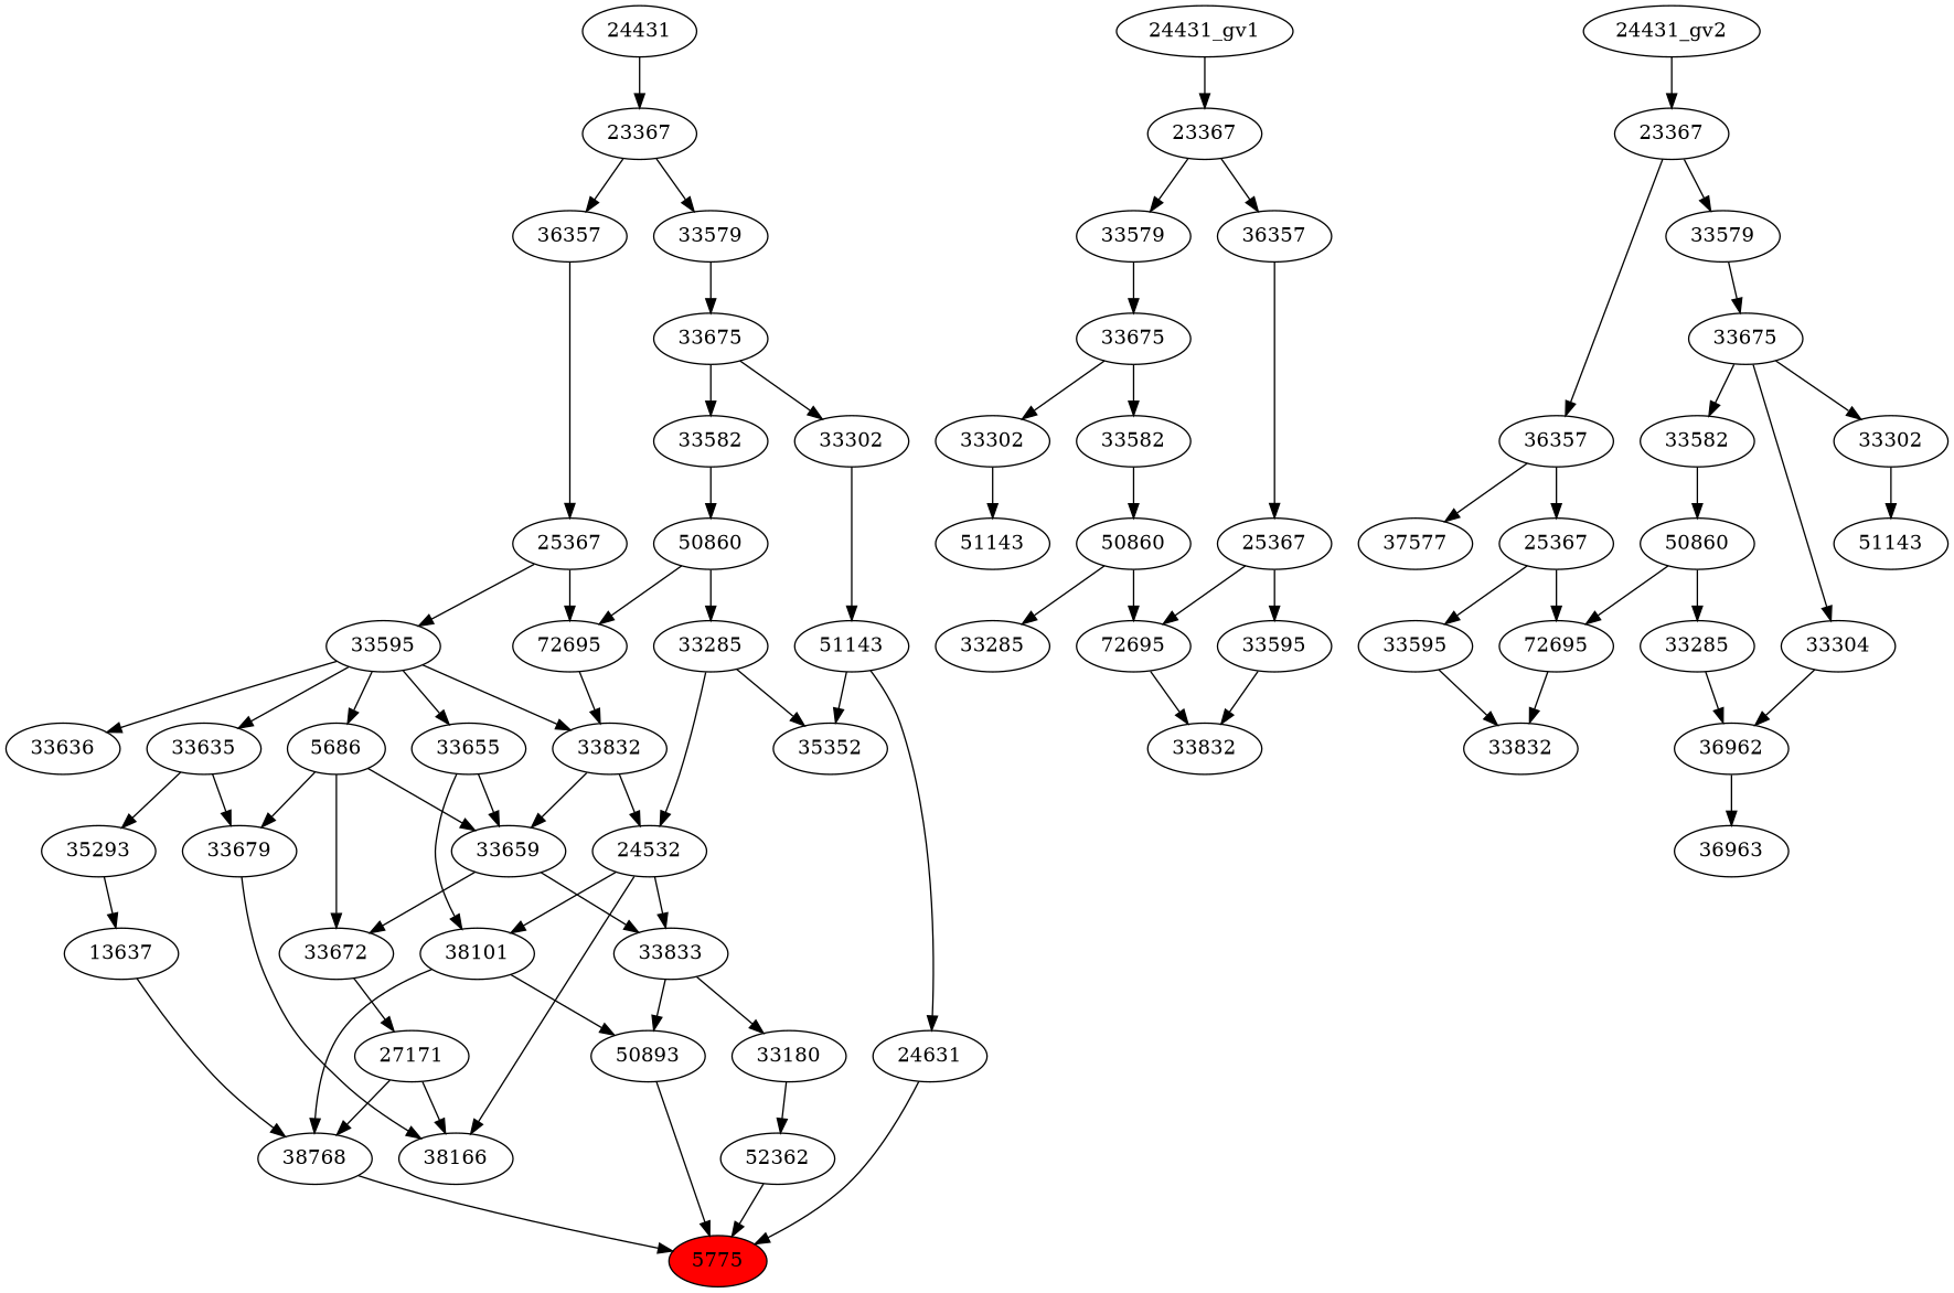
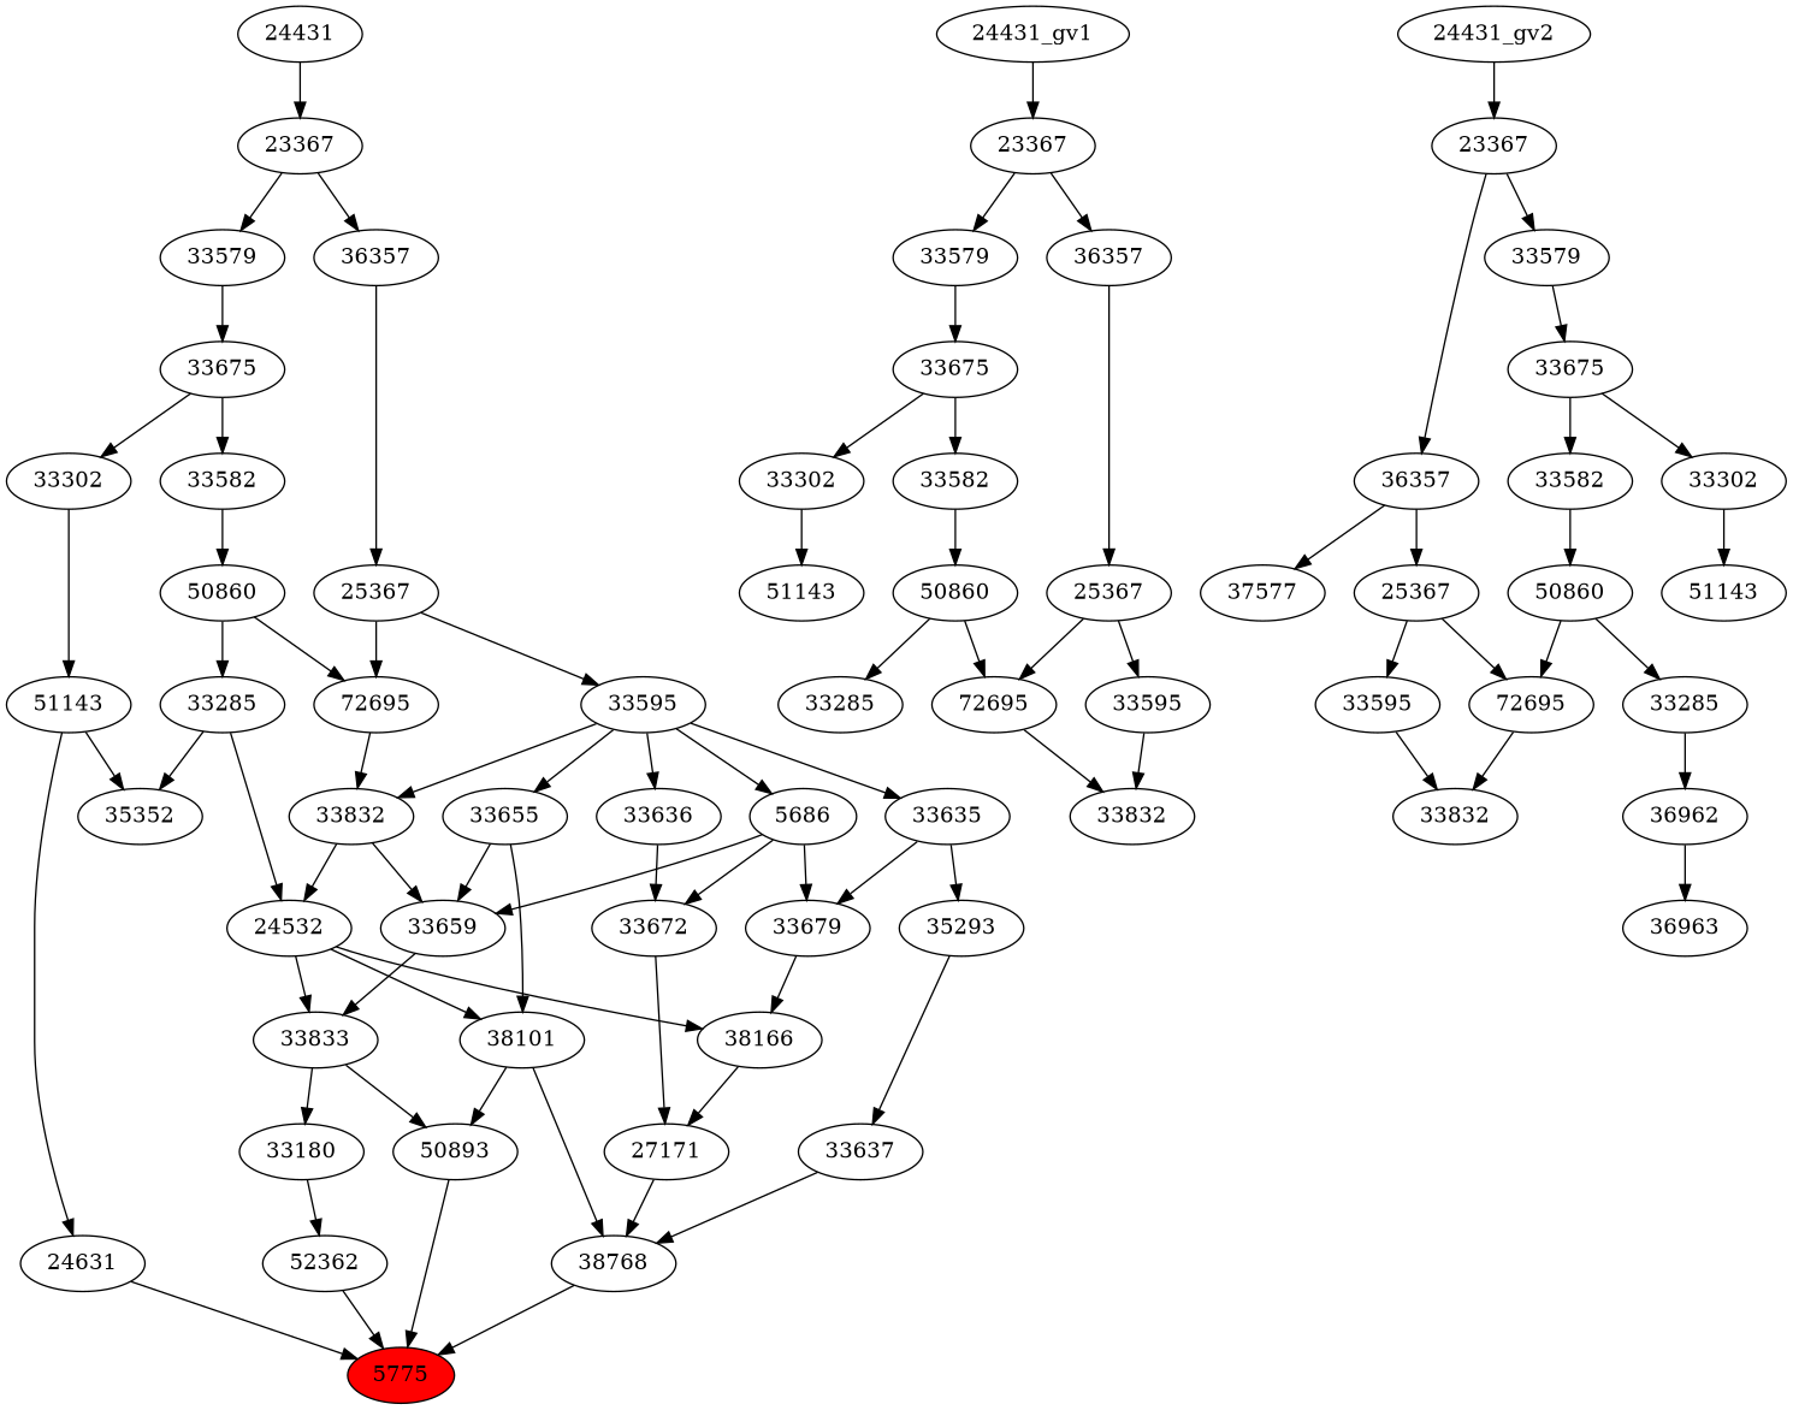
  strict digraph {
    n1 [fillcolor=red label=5775 style=filled]
    n2 [label=38768]
    n3 [label=50893]
    n4 [label=52362]
    n5 [label=24631]
    n6 [label=27171]
    n7 [label=38101]
    n8 [label=33833]
    n9 [label=33180]
-   n10 [label=13637]
+   n10 [label=33637]
    n11 [label=51143]
    n12 [label=35352]
    n13 [label=33672]
    n14 [label=38166]
    n15 [label=24532]
    n16 [label=33659]
    n17 [label=35293]
    n18 [label=33302]
    n19 [label=33636]
    n20 [label=5686]
    n21 [label=33679]
    n22 [label=33285]
    n23 [label=33832]
    n24 [label=33655]
    n25 [label=33635]
    n26 [label=33675]
    n27 [label=33582]
    n28 [label=50860]
    n29 [label=33595]
    n30 [label=72695]
    n31 [label=33579]
    n32 [label=25367]
    n33 [label=23367]
    n34 [label=36357]
    n35 [label=24431]
    n36 [label=51143]
    n37 [label=33302]
    n38 [label=33675]
    n39 [label=33582]
    n40 [label=50860]
    n41 [label=33285]
    n42 [label=72695]
    n43 [label=33832]
    n44 [label=33595]
    n45 [label=33579]
    n46 [label=25367]
    n47 [label=23367]
    n48 [label=36357]
    "24431_gv1"
    n50 [label=33285]
    n51 [label=36962]
    n52 [label=36963]
    n53 [label=50860]
    n54 [label=72695]
    n55 [label=33832]
    n56 [label=33582]
    n57 [label=37577]
    n58 [label=36357]
    n59 [label=25367]
    n60 [label=33595]
    n61 [label=33675]
-   n62 [label=33304]
    n63 [label=33302]
    n64 [label=51143]
    n65 [label=33579]
    n66 [label=23367]
    "24431_gv2"
    subgraph sub_1 {
      n1
      n2
      n3
      n4
      n5
      n6
      n7
      n8
      n9
      n10
      n11
      n12
      n13
      n14
      n15
      n16
      n17
      n18
      n19
      n20
      n21
      n22
      n23
      n24
      n25
      n26
      n27
      n28
      n29
      n30
      n31
      n32
      n33
      n34
      n35
    }
    subgraph sub_2 {
      n36
      n37
      n38
      n39
      n40
      n41
      n42
      n43
      n44
      n45
      n46
      n47
      n48
      "24431_gv1"
    }
    subgraph sub_3 {
      n50
      n51
      n52
      n53
      n54
      n55
      n56
      n57
      n58
      n59
      n60
      n61
-     n62
      n63
      n64
      n65
      n66
      "24431_gv2"
    }
    n2 -> n1
    n3 -> n1
    n4 -> n1
    n5 -> n1
    n6 -> n2
    n7 -> n2
    n7 -> n3
    n8 -> n3
    n8 -> n9
    n9 -> n4
    n10 -> n2
    n11 -> n5
    n11 -> n12
    n13 -> n6
-   n6 -> n14
+   n14 -> n6
    n15 -> n7
    n15 -> n8
    n15 -> n14
    n16 -> n8
    n17 -> n10
    n18 -> n11
-   n16 -> n13
+   n19 -> n13
    n20 -> n13
    n20 -> n16
    n20 -> n21
    n21 -> n14
    n22 -> n12
    n22 -> n15
    n23 -> n15
    n23 -> n16
    n24 -> n7
    n24 -> n16
    n25 -> n17
    n25 -> n21
    n26 -> n18
    n26 -> n27
    n27 -> n28
    n28 -> n22
    n28 -> n30
    n29 -> n19
    n29 -> n20
    n29 -> n23
    n29 -> n24
    n29 -> n25
    n30 -> n23
    n31 -> n26
    n32 -> n29
    n32 -> n30
    n33 -> n31
    n33 -> n34
    n34 -> n32
    n35 -> n33
    n37 -> n36
    n38 -> n37
    n38 -> n39
    n39 -> n40
    n40 -> n41
    n40 -> n42
    n42 -> n43
    n44 -> n43
    n45 -> n38
    n46 -> n42
    n46 -> n44
    n47 -> n45
    n47 -> n48
    n48 -> n46
    "24431_gv1" -> n47
    n50 -> n51
    n51 -> n52
    n53 -> n50
    n53 -> n54
    n54 -> n55
    n56 -> n53
    n58 -> n57
    n58 -> n59
    n59 -> n54
    n59 -> n60
    n60 -> n55
    n61 -> n56
-   n61 -> n62
    n61 -> n63
-   n62 -> n51
    n63 -> n64
    n65 -> n61
    n66 -> n58
    n66 -> n65
    "24431_gv2" -> n66
  }
